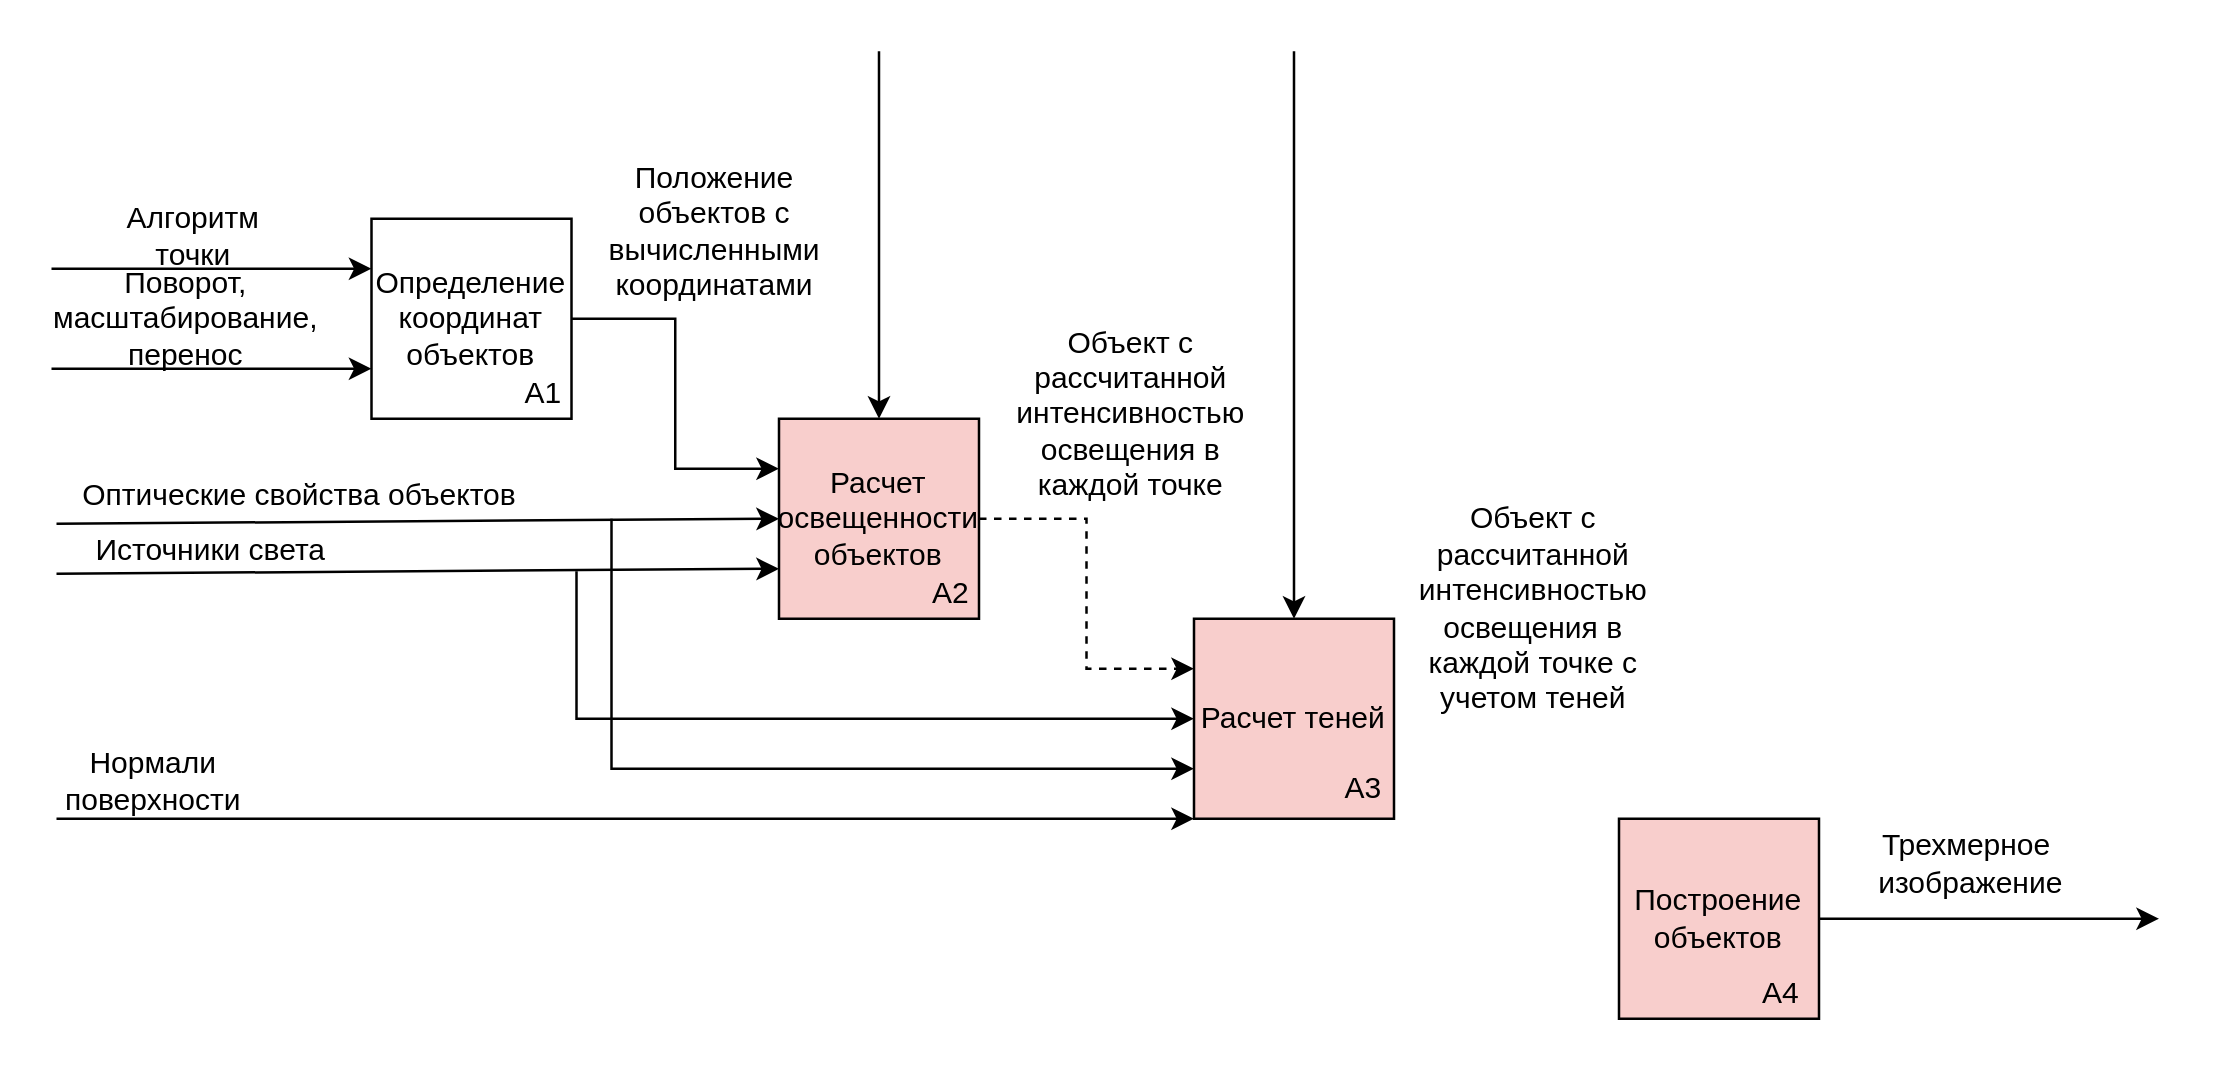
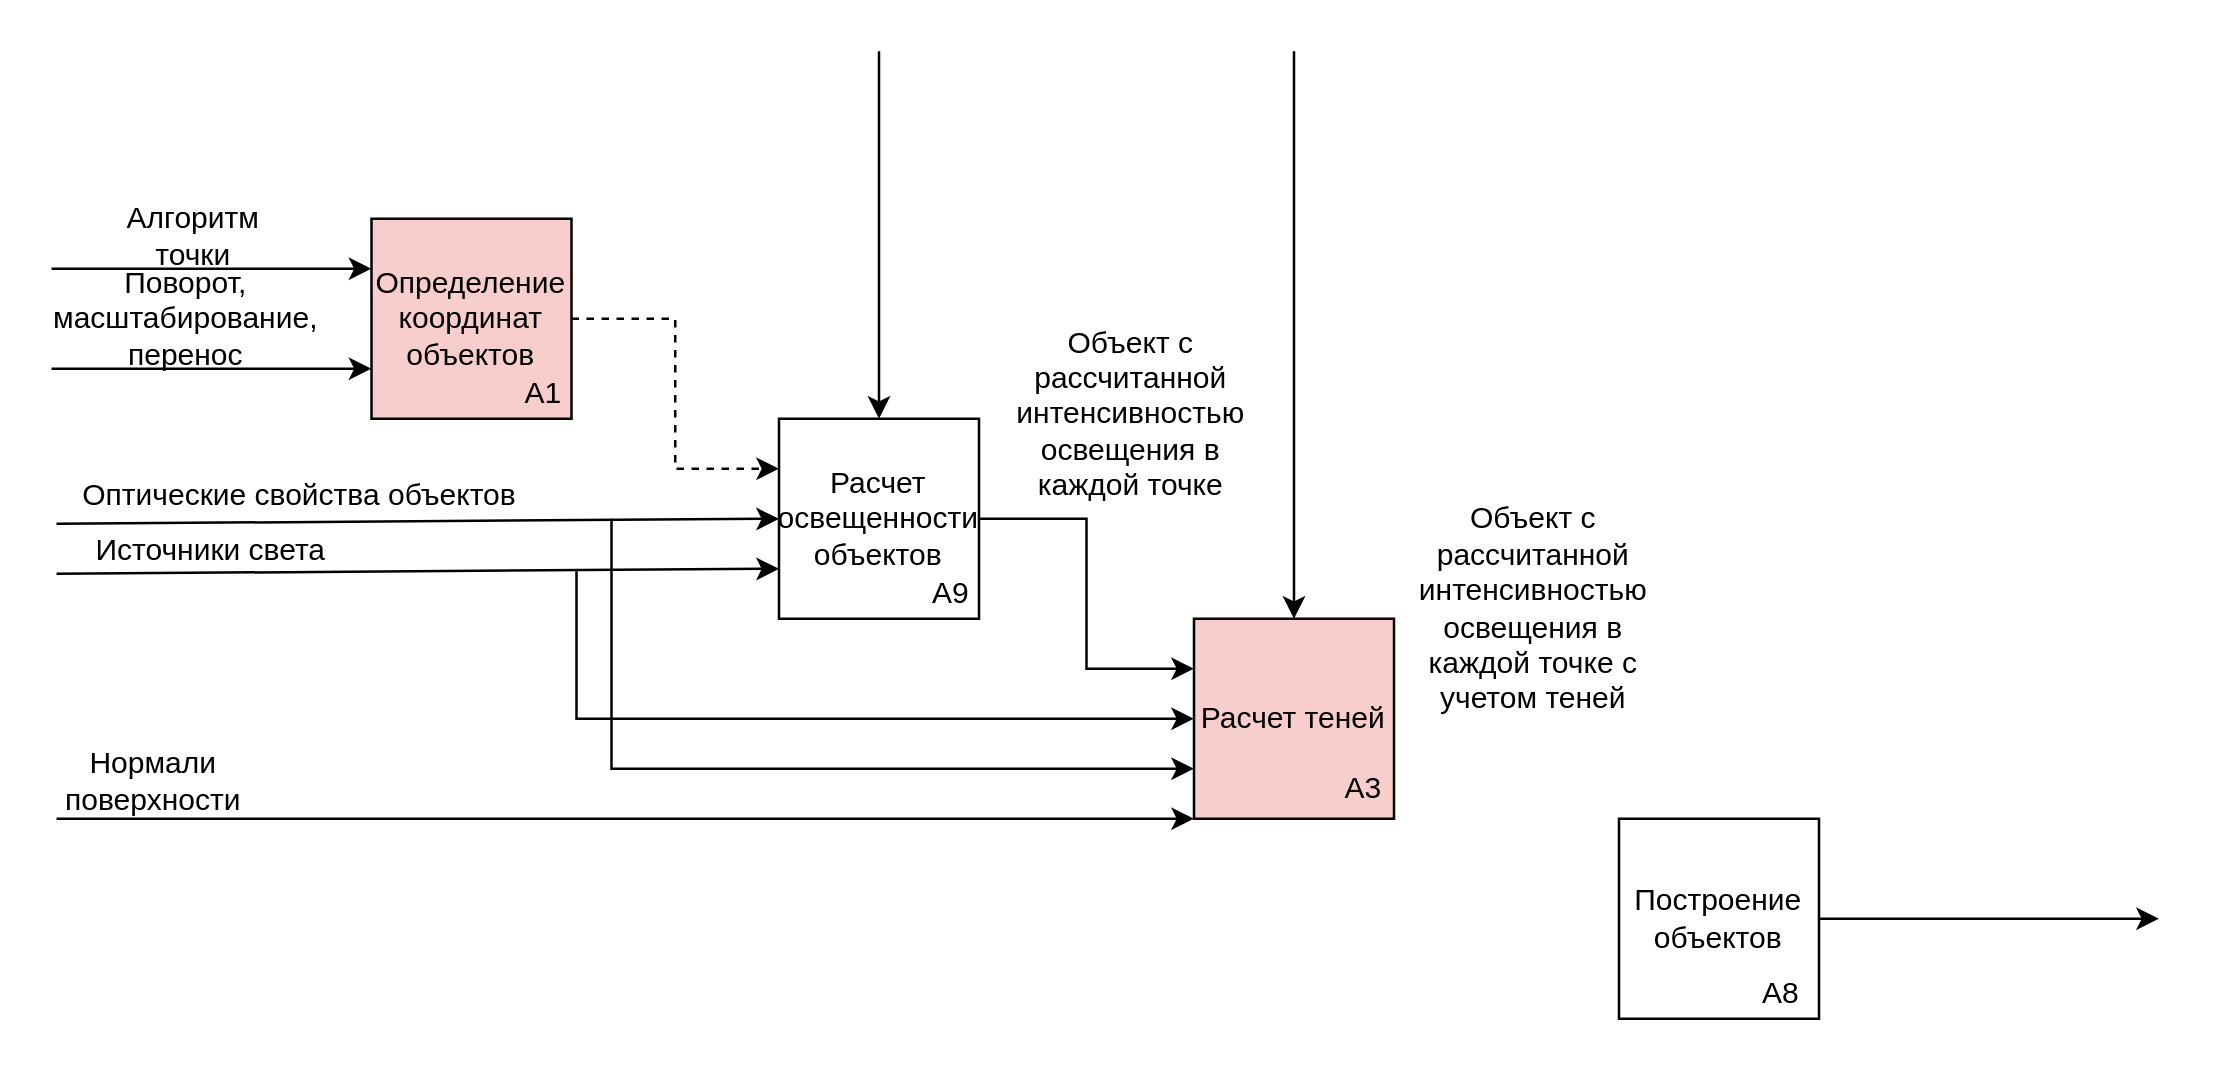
  <mxCell id="0" />
  <mxCell id="1" parent="0" />
- <mxCell id="2" value="Определение координат объектов" style="whiteSpace=wrap;html=1;aspect=fixed;" parent="1" vertex="1"><mxGeometry x="148" y="87" width="80" height="80" as="geometry" /></mxCell>
+ <mxCell id="2" value="Определение координат объектов" style="whiteSpace=wrap;html=1;aspect=fixed;fillColor=#f8cecc;" parent="1" vertex="1"><mxGeometry x="148" y="87" width="80" height="80" as="geometry" /></mxCell>
  <mxCell id="3" value="Расчет теней" style="whiteSpace=wrap;html=1;aspect=fixed;fillColor=#f8cecc;" parent="1" vertex="1"><mxGeometry x="477" y="247" width="80" height="80" as="geometry" /></mxCell>
- <mxCell id="4" value="Построение объектов" style="whiteSpace=wrap;html=1;aspect=fixed;fillColor=#f8cecc;" parent="1" vertex="1"><mxGeometry x="647" y="327" width="80" height="80" as="geometry" /></mxCell>
- <mxCell id="5" value="Расчет освещенности объектов" style="whiteSpace=wrap;html=1;aspect=fixed;fillColor=#f8cecc;" parent="1" vertex="1"><mxGeometry x="311" y="167" width="80" height="80" as="geometry" /></mxCell>
+ <mxCell id="4" value="Построение объектов" style="whiteSpace=wrap;html=1;aspect=fixed;" parent="1" vertex="1"><mxGeometry x="647" y="327" width="80" height="80" as="geometry" /></mxCell>
+ <mxCell id="5" value="Расчет освещенности объектов" style="whiteSpace=wrap;html=1;aspect=fixed;" parent="1" vertex="1"><mxGeometry x="311" y="167" width="80" height="80" as="geometry" /></mxCell>
  <mxCell id="6" value="А1" style="text;html=1;strokeColor=none;fillColor=none;align=center;verticalAlign=middle;whiteSpace=wrap;rounded=0;" parent="1" vertex="1"><mxGeometry x="187" y="142" width="60" height="30" as="geometry" /></mxCell>
- <mxCell id="7" value="А2" style="text;html=1;strokeColor=none;fillColor=none;align=center;verticalAlign=middle;whiteSpace=wrap;rounded=0;" parent="1" vertex="1"><mxGeometry x="350" y="222" width="60" height="30" as="geometry" /></mxCell>
+ <mxCell id="7" value="А9" style="text;html=1;strokeColor=none;fillColor=none;align=center;verticalAlign=middle;whiteSpace=wrap;rounded=0;" parent="1" vertex="1"><mxGeometry x="350" y="222" width="60" height="30" as="geometry" /></mxCell>
  <mxCell id="8" value="А3" style="text;html=1;strokeColor=none;fillColor=none;align=center;verticalAlign=middle;whiteSpace=wrap;rounded=0;" parent="1" vertex="1"><mxGeometry x="515" y="300" width="60" height="30" as="geometry" /></mxCell>
- <mxCell id="9" value="А4" style="text;html=1;strokeColor=none;fillColor=none;align=center;verticalAlign=middle;whiteSpace=wrap;rounded=0;" parent="1" vertex="1"><mxGeometry x="682" y="382" width="60" height="30" as="geometry" /></mxCell>
- <mxCell id="10" value="" style="endArrow=classic;html=1;rounded=0;entryX=0;entryY=0.25;entryDx=0;entryDy=0;exitX=1;exitY=0.5;exitDx=0;exitDy=0;edgeStyle=orthogonalEdgeStyle;" parent="1" source="2" target="5" edge="1"><mxGeometry width="50" height="50" relative="1" as="geometry"><mxPoint x="543" y="375" as="sourcePoint" /><mxPoint x="593" y="325" as="targetPoint" /></mxGeometry></mxCell>
- <mxCell id="11" value="" style="endArrow=classic;html=1;rounded=0;entryX=0;entryY=0.25;entryDx=0;entryDy=0;exitX=1;exitY=0.5;exitDx=0;exitDy=0;edgeStyle=orthogonalEdgeStyle;dashed=1;" parent="1" source="5" target="3" edge="1"><mxGeometry width="50" height="50" relative="1" as="geometry"><mxPoint x="543" y="375" as="sourcePoint" /><mxPoint x="593" y="325" as="targetPoint" /></mxGeometry></mxCell>
- <mxCell id="12" value="Положение объектов с вычисленными координатами" style="text;html=1;strokeColor=none;fillColor=none;align=center;verticalAlign=middle;whiteSpace=wrap;rounded=0;" parent="1" vertex="1"><mxGeometry x="254" y="77" width="63" height="30" as="geometry" /></mxCell>
+ <mxCell id="9" value="А8" style="text;html=1;strokeColor=none;fillColor=none;align=center;verticalAlign=middle;whiteSpace=wrap;rounded=0;" parent="1" vertex="1"><mxGeometry x="682" y="382" width="60" height="30" as="geometry" /></mxCell>
+ <mxCell id="10" value="" style="endArrow=classic;html=1;rounded=0;entryX=0;entryY=0.25;entryDx=0;entryDy=0;exitX=1;exitY=0.5;exitDx=0;exitDy=0;edgeStyle=orthogonalEdgeStyle;dashed=1;" parent="1" source="2" target="5" edge="1"><mxGeometry width="50" height="50" relative="1" as="geometry"><mxPoint x="543" y="375" as="sourcePoint" /><mxPoint x="593" y="325" as="targetPoint" /></mxGeometry></mxCell>
+ <mxCell id="11" value="" style="endArrow=classic;html=1;rounded=0;entryX=0;entryY=0.25;entryDx=0;entryDy=0;exitX=1;exitY=0.5;exitDx=0;exitDy=0;edgeStyle=orthogonalEdgeStyle;" parent="1" source="5" target="3" edge="1"><mxGeometry width="50" height="50" relative="1" as="geometry"><mxPoint x="543" y="375" as="sourcePoint" /><mxPoint x="593" y="325" as="targetPoint" /></mxGeometry></mxCell>
  <mxCell id="13" value="" style="endArrow=classic;html=1;rounded=0;entryX=0;entryY=0.25;entryDx=0;entryDy=0;exitX=1;exitY=0.25;exitDx=0;exitDy=0;" parent="1" target="2" edge="1"><mxGeometry width="50" height="50" relative="1" as="geometry"><mxPoint x="20" y="107" as="sourcePoint" /><mxPoint x="593" y="122" as="targetPoint" /></mxGeometry></mxCell>
  <mxCell id="14" value="Алгоритм точки" style="text;html=1;strokeColor=none;fillColor=none;align=center;verticalAlign=middle;whiteSpace=wrap;rounded=0;" parent="1" vertex="1"><mxGeometry x="47" y="79" width="60" height="30" as="geometry" /></mxCell>
  <mxCell id="15" value="" style="endArrow=classic;html=1;rounded=0;entryX=0.5;entryY=0;entryDx=0;entryDy=0;exitX=0.5;exitY=1;exitDx=0;exitDy=0;" parent="1" target="5" edge="1"><mxGeometry width="50" height="50" relative="1" as="geometry"><mxPoint x="351" y="20" as="sourcePoint" /><mxPoint x="467" y="122" as="targetPoint" /></mxGeometry></mxCell>
  <mxCell id="16" value="" style="endArrow=classic;html=1;rounded=0;entryX=0;entryY=0.5;entryDx=0;entryDy=0;exitX=1;exitY=0.25;exitDx=0;exitDy=0;" parent="1" target="5" edge="1"><mxGeometry width="50" height="50" relative="1" as="geometry"><mxPoint x="22" y="209" as="sourcePoint" /><mxPoint x="467" y="122" as="targetPoint" /></mxGeometry></mxCell>
  <mxCell id="17" value="Оптические свойства объектов" style="text;html=1;strokeColor=none;fillColor=none;align=center;verticalAlign=middle;whiteSpace=wrap;rounded=0;rotation=0;" parent="1" vertex="1"><mxGeometry x="27" y="183" width="185" height="30" as="geometry" /></mxCell>
  <mxCell id="18" value="" style="endArrow=classic;html=1;rounded=0;entryX=0;entryY=0.75;entryDx=0;entryDy=0;exitX=1;exitY=0.5;exitDx=0;exitDy=0;" parent="1" target="5" edge="1"><mxGeometry width="50" height="50" relative="1" as="geometry"><mxPoint x="22" y="229" as="sourcePoint" /><mxPoint x="467" y="59" as="targetPoint" /></mxGeometry></mxCell>
  <mxCell id="19" value="Источники света" style="text;html=1;strokeColor=none;fillColor=none;align=center;verticalAlign=middle;whiteSpace=wrap;rounded=0;rotation=0;" parent="1" vertex="1"><mxGeometry x="27" y="212" width="114" height="16" as="geometry" /></mxCell>
  <mxCell id="20" value="Объект с рассчитанной интенсивностью освещения в каждой точке" style="text;html=1;strokeColor=none;fillColor=none;align=center;verticalAlign=middle;whiteSpace=wrap;rounded=0;" parent="1" vertex="1"><mxGeometry x="415" y="150" width="74" height="30" as="geometry" /></mxCell>
  <mxCell id="21" value="" style="endArrow=classic;html=1;rounded=0;entryX=0.5;entryY=0;entryDx=0;entryDy=0;exitX=0.5;exitY=1;exitDx=0;exitDy=0;" parent="1" target="3" edge="1"><mxGeometry width="50" height="50" relative="1" as="geometry"><mxPoint x="517" y="20" as="sourcePoint" /><mxPoint x="467" y="59" as="targetPoint" /></mxGeometry></mxCell>
  <mxCell id="22" value="" style="endArrow=classic;html=1;rounded=0;entryX=0;entryY=0.5;entryDx=0;entryDy=0;edgeStyle=orthogonalEdgeStyle;" parent="1" target="3" edge="1"><mxGeometry width="50" height="50" relative="1" as="geometry"><mxPoint x="230" y="228" as="sourcePoint" /><mxPoint x="467" y="59" as="targetPoint" /><Array as="points"><mxPoint x="230" y="287" /></Array></mxGeometry></mxCell>
  <mxCell id="23" value="" style="endArrow=classic;html=1;rounded=0;entryX=0;entryY=0.75;entryDx=0;entryDy=0;edgeStyle=orthogonalEdgeStyle;" parent="1" target="3" edge="1"><mxGeometry width="50" height="50" relative="1" as="geometry"><mxPoint x="244" y="207" as="sourcePoint" /><mxPoint x="467" y="95" as="targetPoint" /><Array as="points"><mxPoint x="244" y="307" /></Array></mxGeometry></mxCell>
  <mxCell id="24" value="" style="endArrow=classic;html=1;rounded=0;entryX=0;entryY=1;entryDx=0;entryDy=0;exitX=1;exitY=1;exitDx=0;exitDy=0;" parent="1" target="3" edge="1"><mxGeometry width="50" height="50" relative="1" as="geometry"><mxPoint x="22" y="327" as="sourcePoint" /><mxPoint x="467" y="95" as="targetPoint" /></mxGeometry></mxCell>
  <mxCell id="25" value="Нормали поверхности" style="text;html=1;strokeColor=none;fillColor=none;align=center;verticalAlign=middle;whiteSpace=wrap;rounded=0;" parent="1" vertex="1"><mxGeometry x="31" y="297" width="60" height="30" as="geometry" /></mxCell>
  <mxCell id="26" value="Объект с рассчитанной интенсивностью освещения в каждой точке с учетом теней" style="text;html=1;strokeColor=none;fillColor=none;align=center;verticalAlign=middle;whiteSpace=wrap;rounded=0;" parent="1" vertex="1"><mxGeometry x="583" y="228" width="60" height="30" as="geometry" /></mxCell>
  <mxCell id="27" value="" style="endArrow=classic;html=1;rounded=0;entryX=0;entryY=0.5;entryDx=0;entryDy=0;exitX=1;exitY=0.5;exitDx=0;exitDy=0;" parent="1" source="4" edge="1"><mxGeometry width="50" height="50" relative="1" as="geometry"><mxPoint x="417" y="149" as="sourcePoint" /><mxPoint x="863" y="367" as="targetPoint" /></mxGeometry></mxCell>
- <mxCell id="28" value="Трехмерное&amp;nbsp; изображение" style="text;html=1;strokeColor=none;fillColor=none;align=center;verticalAlign=middle;whiteSpace=wrap;rounded=0;" parent="1" vertex="1"><mxGeometry x="758" y="330" width="60" height="30" as="geometry" /></mxCell>
  <mxCell id="29" value="" style="endArrow=classic;html=1;rounded=0;entryX=0;entryY=0.75;entryDx=0;entryDy=0;exitX=1;exitY=0.75;exitDx=0;exitDy=0;" parent="1" target="2" edge="1"><mxGeometry width="50" height="50" relative="1" as="geometry"><mxPoint x="20" y="147" as="sourcePoint" /><mxPoint x="467" y="99" as="targetPoint" /></mxGeometry></mxCell>
  <mxCell id="30" value="Поворот, масштабирование, перенос" style="text;html=1;strokeColor=none;fillColor=none;align=center;verticalAlign=middle;whiteSpace=wrap;rounded=0;rotation=0;" parent="1" vertex="1"><mxGeometry x="44" y="112" width="60" height="30" as="geometry" /></mxCell>
